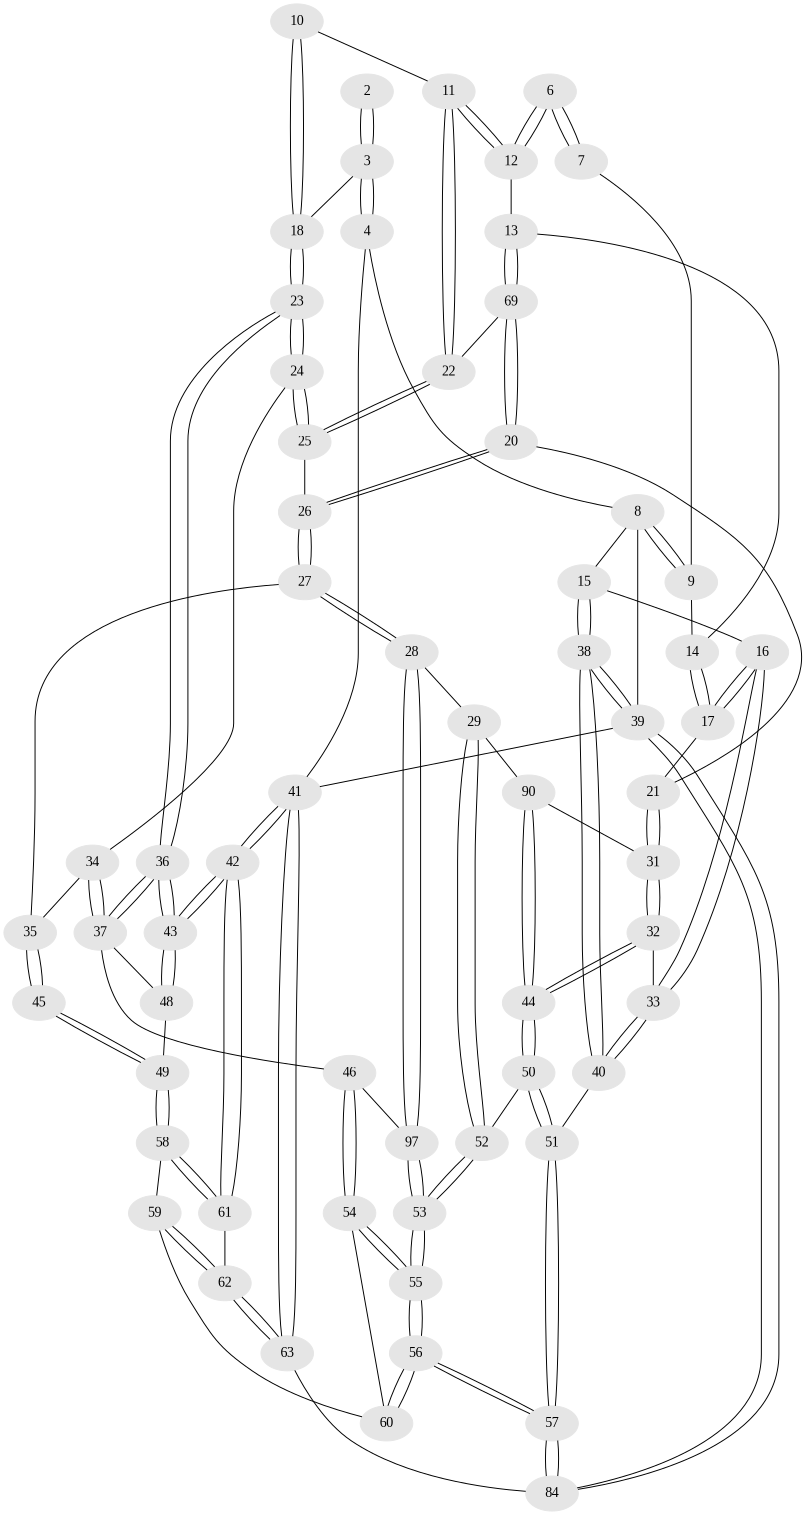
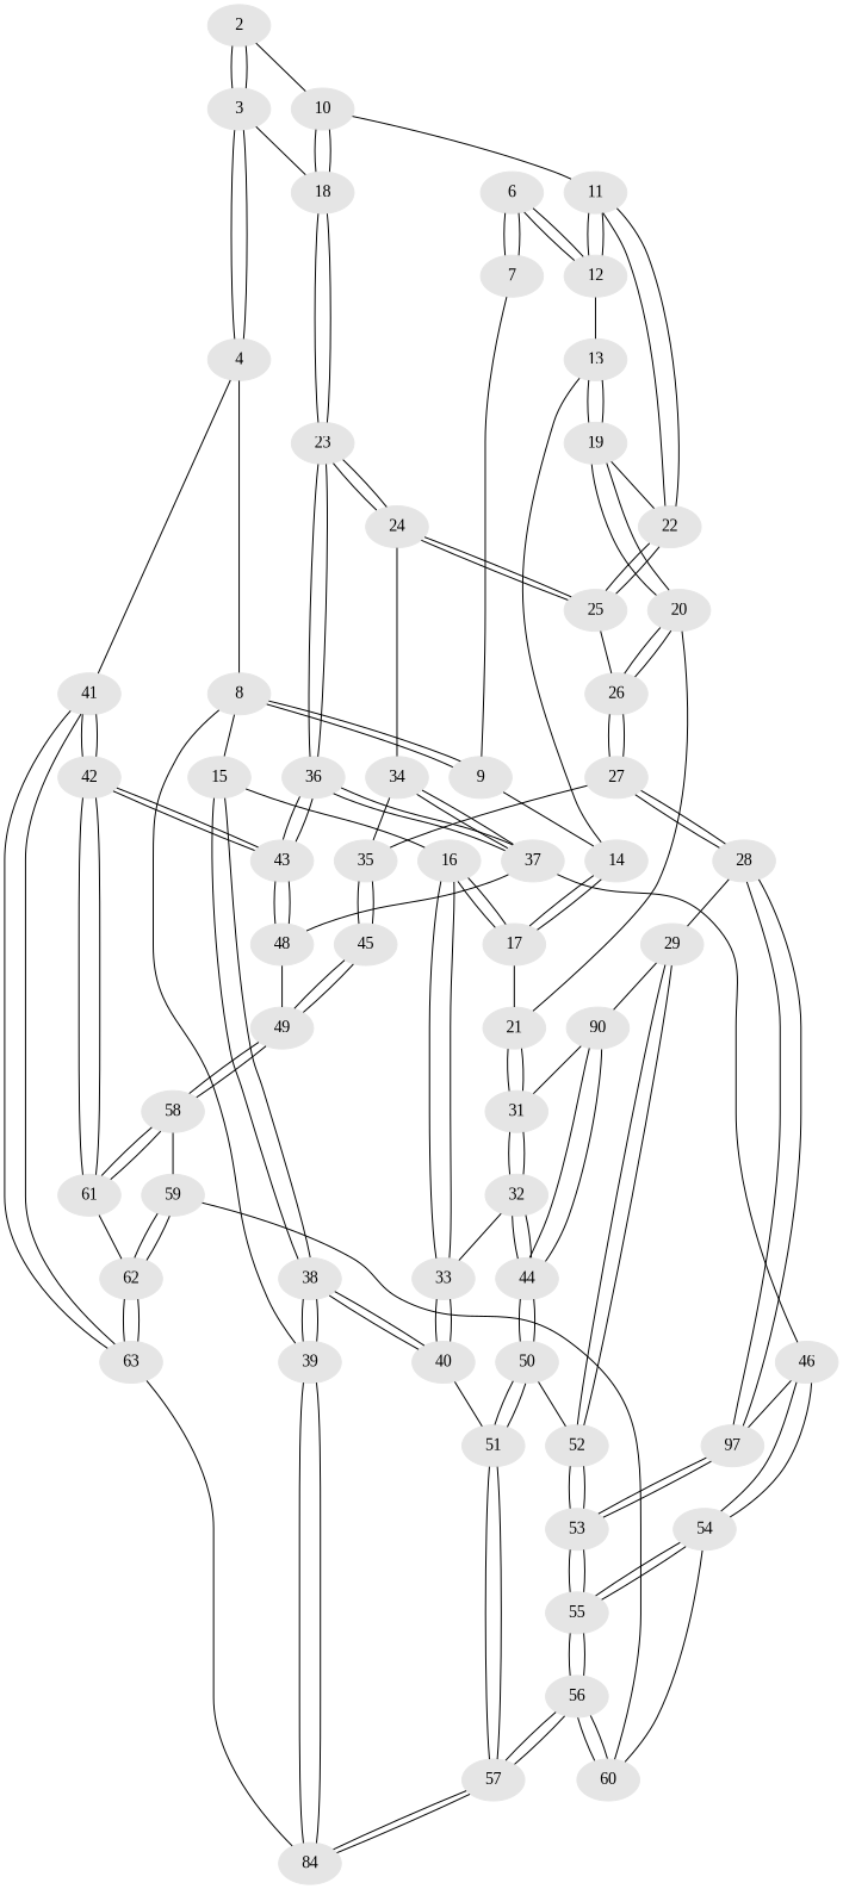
  graph {
    fontname="Liberation Serif"
    node [color=gray90 fontname="Liberation Serif" style=filled]
    edge [fontname="Liberation Serif"]
    2
    3
    10
    6
    7
    12
    4
    18
    11
    8
    41
    23
    9
    15
    39
    42
    63
    13
    14
    16
    38
    n22 [label=84]
    17
    22
    25
-   19 [label=69]
+   19
    20
    21
    33
    40
    31
    24
    36
    26
    27
    32
    34
    37
    43
    35
    28
    29
    n43 [label=97]
    45
    n45 [label=90]
    52
    53
    44
    50
    51
    48
    46
    49
    57
    61
    62
    54
    58
    55
    60
    59
    56
    2 -- 3
    2 -- 3
+   2 -- 10
    3 -- 4
    3 -- 4
    3 -- 18
    10 -- 18
    10 -- 18
    10 -- 11
    6 -- 7
    6 -- 7
    6 -- 12
    6 -- 12
    7 -- 9
    12 -- 13
    4 -- 8
    4 -- 41
    18 -- 23
    18 -- 23
    11 -- 12
    11 -- 12
    11 -- 22
    11 -- 22
    8 -- 9
    8 -- 9
    8 -- 15
    8 -- 39
    41 -- 42
    41 -- 42
    41 -- 63
    41 -- 63
    23 -- 24
    23 -- 24
    23 -- 36
    23 -- 36
    9 -- 14
    15 -- 16
    15 -- 38
    15 -- 38
-   39 -- 41
    39 -- n22
    39 -- n22
    42 -- 43
    42 -- 43
    42 -- 61
    42 -- 61
    63 -- n22
    13 -- 14
    13 -- 19
    13 -- 19
    14 -- 17
    14 -- 17
    16 -- 17
    16 -- 17
    16 -- 33
    16 -- 33
    38 -- 39
    38 -- 39
    38 -- 40
    38 -- 40
    17 -- 21
    22 -- 25
    22 -- 25
    25 -- 26
    19 -- 22
    19 -- 20
    19 -- 20
    20 -- 21
    20 -- 26
    20 -- 26
    21 -- 31
    21 -- 31
    33 -- 40
    33 -- 40
    40 -- 51
    31 -- 32
    31 -- 32
    24 -- 25
    24 -- 25
    24 -- 34
    36 -- 37
    36 -- 37
    36 -- 43
    36 -- 43
    26 -- 27
    26 -- 27
    27 -- 35
    27 -- 28
    27 -- 28
    32 -- 33
    32 -- 44
    32 -- 44
    34 -- 37
    34 -- 37
    34 -- 35
    37 -- 48
    37 -- 46
    43 -- 48
    43 -- 48
    35 -- 45
    35 -- 45
    28 -- 29
    28 -- n43
    28 -- n43
    29 -- n45
    29 -- 52
    29 -- 52
    n43 -- 53
    n43 -- 53
    45 -- 49
    45 -- 49
    n45 -- 31
    n45 -- 44
    n45 -- 44
    52 -- 53
    52 -- 53
    53 -- 55
    53 -- 55
    44 -- 50
    44 -- 50
    50 -- 52
    50 -- 51
    50 -- 51
    51 -- 57
    51 -- 57
    48 -- 49
    46 -- n43
    46 -- 54
    46 -- 54
    49 -- 58
    49 -- 58
    57 -- n22
    57 -- n22
    61 -- 62
    62 -- 63
    62 -- 63
    54 -- 55
    54 -- 55
    54 -- 60
    58 -- 61
    58 -- 61
    58 -- 59
    55 -- 56
    55 -- 56
    59 -- 62
    59 -- 62
    59 -- 60
    56 -- 57
    56 -- 57
    56 -- 60
    56 -- 60
  }
